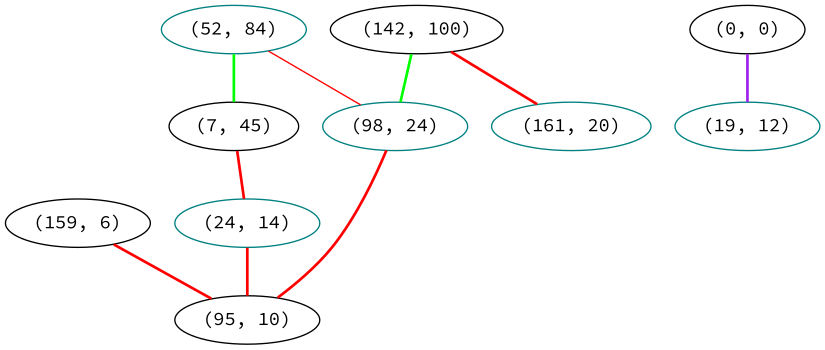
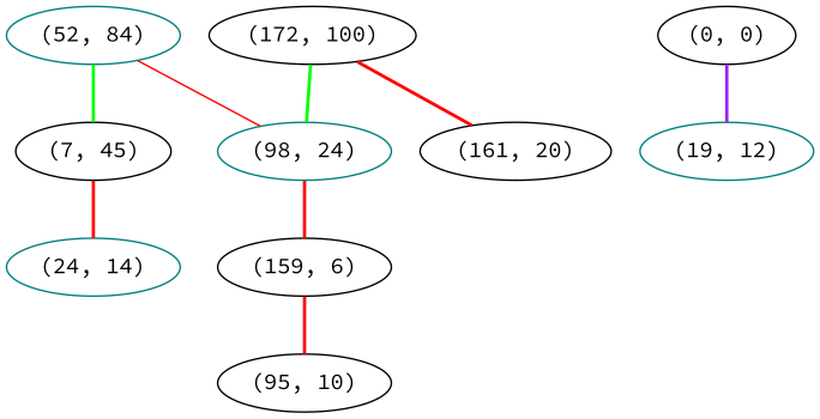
  graph {
    fontname="Source Code Pro"
    node [color=black fontname="Source Code Pro"]
    edge [color=red fontname="Source Code Pro" style=bold weight=1]
    "(159, 6)"
    "(95, 10)"
    "(52, 84)" [color=teal]
    "(7, 45)"
    n5 [color=teal label="(98, 24)"]
    "(24, 14)" [color=teal]
    "(19, 12)" [color=teal]
    "(0, 0)"
-   "(172, 100)" [label="(142, 100)"]
-   "(161, 20)" [color=teal]
+   "(172, 100)"
+   "(161, 20)"
    "(159, 6)" -- "(95, 10)"
    "(52, 84)" -- "(7, 45)" [color=green weight=2]
    "(52, 84)" -- n5 [style=solid]
    "(7, 45)" -- "(24, 14)"
-   n5 -- "(95, 10)"
-   "(24, 14)" -- "(95, 10)"
+   n5 -- "(159, 6)"
    "(0, 0)" -- "(19, 12)" [color=purple weight=4]
    "(172, 100)" -- n5 [color=green weight=2]
    "(172, 100)" -- "(161, 20)"
  }
